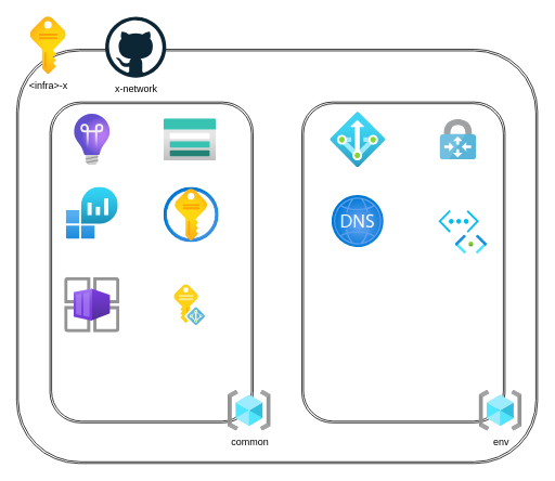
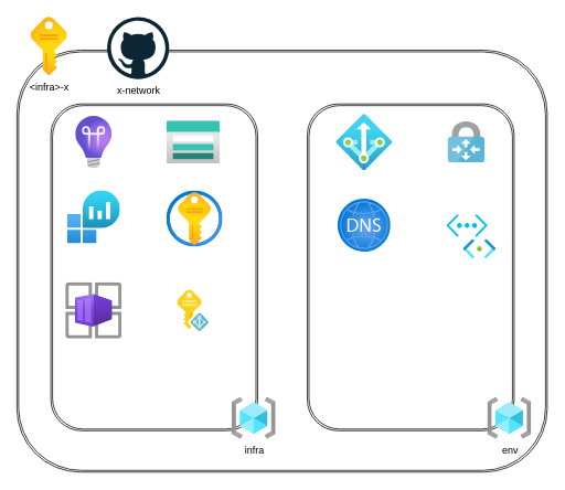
  <mxCell id="0" />
  <mxCell id="1" parent="0" />
  <mxCell id="2" value="" style="group;movable=0;resizable=0;rotatable=0;deletable=0;editable=0;locked=1;connectable=0;" parent="1" vertex="1" connectable="0"><mxGeometry x="20" y="20" width="641" height="550" as="geometry" /></mxCell>
  <mxCell id="3" value="" style="shape=ext;double=1;rounded=1;whiteSpace=wrap;html=1;movable=0;resizable=0;rotatable=0;deletable=0;editable=0;locked=1;connectable=0;" parent="2" vertex="1"><mxGeometry y="40" width="641" height="510" as="geometry" /></mxCell>
  <mxCell id="4" value="" style="shape=ext;double=1;rounded=1;whiteSpace=wrap;html=1;movable=0;resizable=0;rotatable=0;deletable=0;editable=0;locked=1;connectable=0;" parent="2" vertex="1"><mxGeometry x="41" y="105" width="250" height="395" as="geometry" /></mxCell>
  <mxCell id="5" value="" style="shape=ext;double=1;rounded=1;whiteSpace=wrap;html=1;movable=0;resizable=0;rotatable=0;deletable=0;editable=0;locked=1;connectable=0;" parent="2" vertex="1"><mxGeometry x="351" y="105" width="250" height="395" as="geometry" /></mxCell>
  <mxCell id="6" value="" style="image;aspect=fixed;html=1;points=[];align=center;fontSize=12;image=img/lib/azure2/management_governance/Application_Insights.svg;movable=0;resizable=0;rotatable=0;deletable=0;editable=0;locked=1;connectable=0;" parent="2" vertex="1"><mxGeometry x="71" y="120" width="44" height="63" as="geometry" /></mxCell>
  <mxCell id="7" value="" style="image;aspect=fixed;html=1;points=[];align=center;fontSize=12;image=img/lib/azure2/storage/Storage_Accounts.svg;movable=0;resizable=0;rotatable=0;deletable=0;editable=0;locked=1;connectable=0;" parent="2" vertex="1"><mxGeometry x="181" y="125.5" width="65" height="52" as="geometry" /></mxCell>
  <mxCell id="8" value="" style="image;aspect=fixed;html=1;points=[];align=center;fontSize=12;image=img/lib/azure2/networking/DNS_Zones.svg;movable=0;resizable=0;rotatable=0;deletable=0;editable=0;locked=1;connectable=0;" parent="2" vertex="1"><mxGeometry x="388" y="220" width="64" height="64" as="geometry" /></mxCell>
  <mxCell id="9" value="" style="image;aspect=fixed;html=1;points=[];align=center;fontSize=12;image=img/lib/azure2/management_governance/Log_Analytics_Workspaces.svg;movable=0;resizable=0;rotatable=0;deletable=0;editable=0;locked=1;connectable=0;" parent="2" vertex="1"><mxGeometry x="61" y="210" width="64" height="64" as="geometry" /></mxCell>
  <mxCell id="10" value="" style="image;aspect=fixed;html=1;points=[];align=center;fontSize=12;image=img/lib/azure2/other/Container_App_Environments.svg;movable=0;resizable=0;rotatable=0;deletable=0;editable=0;locked=1;connectable=0;" parent="2" vertex="1"><mxGeometry x="59" y="321" width="68" height="68" as="geometry" /></mxCell>
  <mxCell id="11" value="" style="image;sketch=0;aspect=fixed;html=1;points=[];align=center;fontSize=12;image=img/lib/mscae/Managed_Identities.svg;movable=0;resizable=0;rotatable=0;deletable=0;editable=0;locked=1;connectable=0;" parent="2" vertex="1"><mxGeometry x="194" y="330" width="38" height="50" as="geometry" /></mxCell>
  <mxCell id="12" value="" style="image;aspect=fixed;html=1;points=[];align=center;fontSize=12;image=img/lib/azure2/security/Key_Vaults.svg;movable=0;resizable=0;rotatable=0;deletable=0;editable=0;locked=1;connectable=0;" parent="2" vertex="1"><mxGeometry x="181" y="210" width="68" height="68" as="geometry" /></mxCell>
  <mxCell id="13" value="" style="image;aspect=fixed;html=1;points=[];align=center;fontSize=12;image=img/lib/azure2/networking/NAT.svg;movable=0;resizable=0;rotatable=0;deletable=0;editable=0;locked=1;connectable=0;" parent="2" vertex="1"><mxGeometry x="386" y="117.5" width="68" height="68" as="geometry" /></mxCell>
  <mxCell id="14" value="" style="image;sketch=0;aspect=fixed;html=1;points=[];align=center;fontSize=12;image=img/lib/mscae/VPN_Gateway.svg;movable=0;resizable=0;rotatable=0;deletable=0;editable=0;locked=1;connectable=0;" parent="2" vertex="1"><mxGeometry x="521" y="126.5" width="45" height="50" as="geometry" /></mxCell>
  <mxCell id="15" value="&amp;lt;infra&amp;gt;-x" style="image;aspect=fixed;html=1;points=[];align=center;fontSize=12;image=img/lib/azure2/general/Subscriptions.svg;movable=0;resizable=0;rotatable=0;deletable=0;editable=0;locked=1;connectable=0;" parent="2" vertex="1"><mxGeometry x="17" width="44" height="71" as="geometry" /></mxCell>
  <mxCell id="16" value="x-network" style="dashed=0;outlineConnect=0;html=1;align=center;labelPosition=center;verticalLabelPosition=bottom;verticalAlign=top;shape=mxgraph.weblogos.github;movable=0;resizable=0;rotatable=0;deletable=0;editable=0;locked=1;connectable=0;" parent="2" vertex="1"><mxGeometry x="109" width="75" height="75" as="geometry" /></mxCell>
- <mxCell id="17" value="common" style="image;aspect=fixed;html=1;points=[];align=center;fontSize=12;image=img/lib/azure2/general/Resource_Groups.svg;movable=0;resizable=0;rotatable=0;deletable=0;editable=0;locked=1;connectable=0;" parent="2" vertex="1"><mxGeometry x="260" y="460" width="53.13" height="50" as="geometry" /></mxCell>
+ <mxCell id="17" value="infra" style="image;aspect=fixed;html=1;points=[];align=center;fontSize=12;image=img/lib/azure2/general/Resource_Groups.svg;movable=0;resizable=0;rotatable=0;deletable=0;editable=0;locked=1;connectable=0;" parent="2" vertex="1"><mxGeometry x="260" y="460" width="53.13" height="50" as="geometry" /></mxCell>
  <mxCell id="18" value="env" style="image;aspect=fixed;html=1;points=[];align=center;fontSize=12;image=img/lib/azure2/general/Resource_Groups.svg;movable=0;resizable=0;rotatable=0;deletable=0;editable=0;locked=1;connectable=0;" parent="2" vertex="1"><mxGeometry x="569" y="460" width="53.13" height="50" as="geometry" /></mxCell>
  <mxCell id="19" value="" style="verticalLabelPosition=bottom;html=1;verticalAlign=top;align=center;strokeColor=none;fillColor=#00BEF2;shape=mxgraph.azure.virtual_network;pointerEvents=1;movable=0;resizable=0;rotatable=0;deletable=0;editable=0;locked=1;connectable=0;" vertex="1" parent="2"><mxGeometry x="519" y="238.25" width="50" height="27.5" as="geometry" /></mxCell>
  <mxCell id="20" value="" style="image;aspect=fixed;html=1;points=[];align=center;fontSize=12;image=img/lib/azure2/networking/Subnet.svg;movable=0;resizable=0;rotatable=0;deletable=0;editable=0;locked=1;connectable=0;" vertex="1" parent="2"><mxGeometry x="540" y="268.75" width="39" height="23.35" as="geometry" /></mxCell>
